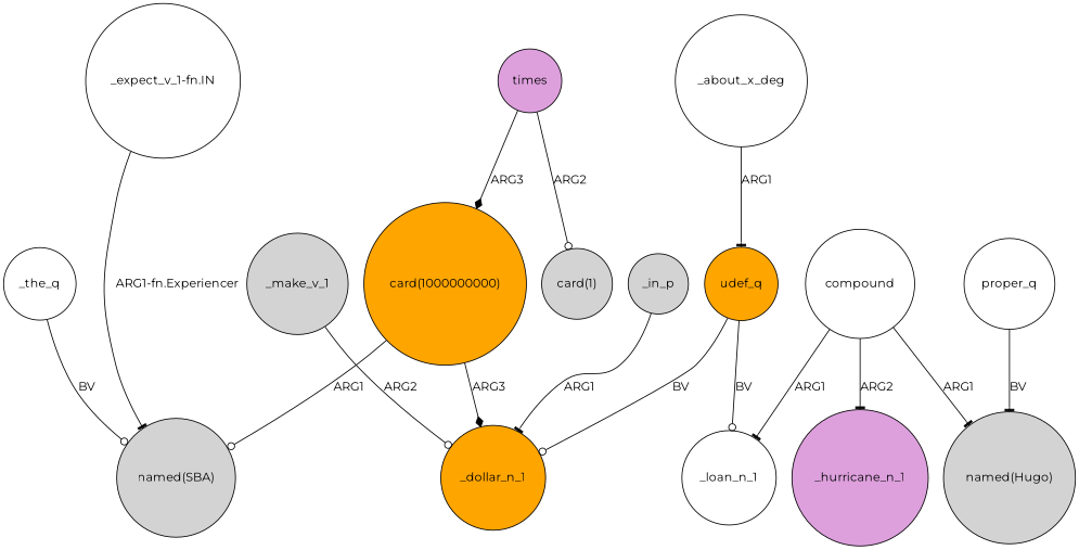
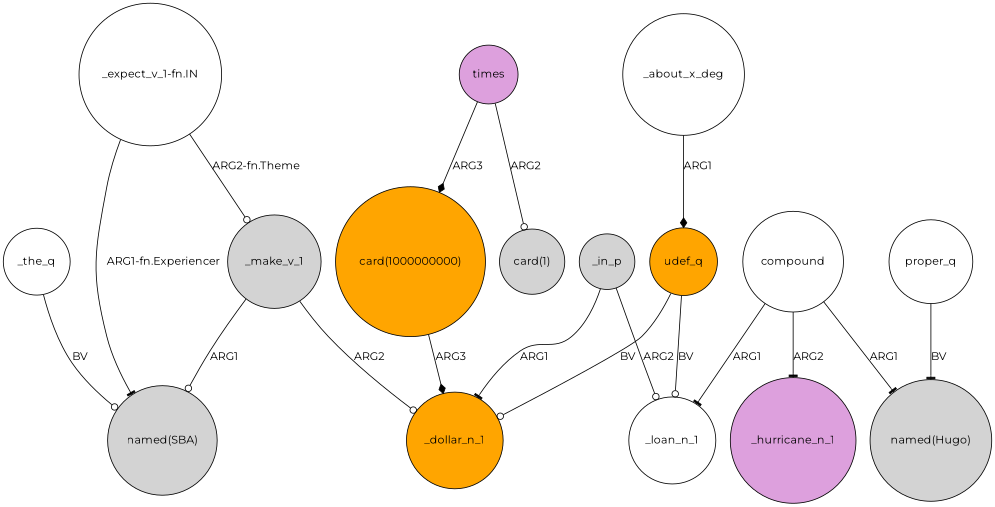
  digraph {
    fontname=Montserrat
    node [fillcolor=white fontname=Montserrat shape=circle style=filled]
    edge [arrowhead=odot fontname=Montserrat]
    _in_p [fillcolor=lightgrey]
    _loan_n_1
    _dollar_n_1 [fillcolor=orange]
    udef_q [fillcolor=orange]
    _hurricane_n_1 [fillcolor=plum]
    _make_v_1 [fillcolor=lightgrey]
    "named(SBA)" [fillcolor=lightgrey]
    times [fillcolor=plum]
    "card(1)" [fillcolor=lightgrey]
    "card(1000000000)" [fillcolor=orange]
    compound
    "named(Hugo)" [fillcolor=lightgrey]
    "_expect_v_1-fn.IN"
    _about_x_deg
    _the_q
    proper_q
+   _in_p -> _loan_n_1 [label=ARG2]
    _in_p -> _dollar_n_1 [arrowhead=tee label=ARG1]
    udef_q -> _loan_n_1 [label=BV]
    udef_q -> _dollar_n_1 [label=BV]
    _make_v_1 -> _dollar_n_1 [label=ARG2]
-   "card(1000000000)" -> "named(SBA)" [label=ARG1]
+   _make_v_1 -> "named(SBA)" [label=ARG1]
    times -> "card(1)" [label=ARG2]
    times -> "card(1000000000)" [arrowhead=diamond label=ARG3]
    "card(1000000000)" -> _dollar_n_1 [arrowhead=diamond label=ARG3]
    compound -> _loan_n_1 [arrowhead=tee label=ARG1]
    compound -> _hurricane_n_1 [arrowhead=tee label=ARG2]
    compound -> "named(Hugo)" [arrowhead=tee label=ARG1]
+   "_expect_v_1-fn.IN" -> _make_v_1 [label="ARG2-fn.Theme"]
    "_expect_v_1-fn.IN" -> "named(SBA)" [arrowhead=tee label="ARG1-fn.Experiencer"]
-   _about_x_deg -> udef_q [arrowhead=tee label=ARG1]
+   _about_x_deg -> udef_q [arrowhead=diamond label=ARG1]
    _the_q -> "named(SBA)" [label=BV]
    proper_q -> "named(Hugo)" [arrowhead=tee label=BV]
  }
